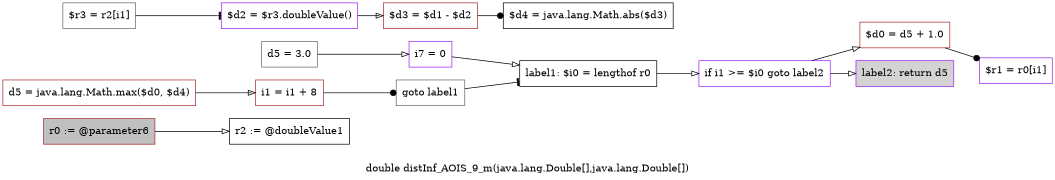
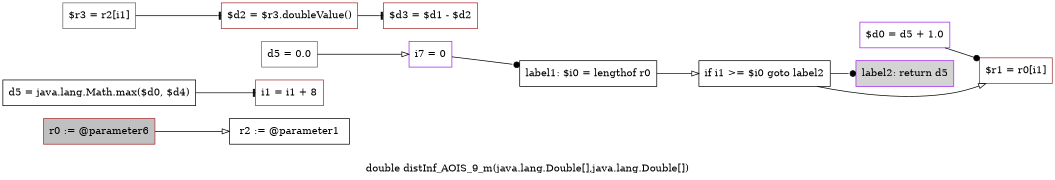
  digraph {
    label="double distInf_AOIS_9_m(java.lang.Double[],java.lang.Double[])"
    rankdir=LR
    node [color=purple shape=box]
    edge [arrowhead=onormal]
    n1 [color=brown fillcolor=gray label="r0 := @parameter6" style=filled]
-   n2 [color=black label="r2 := @doubleValue1"]
-   n3 [color=gray40 label="d5 = 3.0"]
+   n2 [color=black label="r2 := @parameter1"]
+   n3 [color=gray40 label="d5 = 0.0"]
    n4 [label="i7 = 0"]
    n5 [color=black label="label1: $i0 = lengthof r0"]
-   n6 [label="if i1 >= $i0 goto label2"]
-   n7 [color=brown label="$d0 = d5 + 1.0"]
+   n6 [color=black label="if i1 >= $i0 goto label2"]
+   n7 [label="$d0 = d5 + 1.0"]
    n8 [fillcolor=lightgray label="label2: return d5" style=filled]
-   n9 [label="$r1 = r0[i1]"]
+   n9 [color=brown label="$r1 = r0[i1]"]
    n10 [color=gray40 label="$r3 = r2[i1]"]
-   n11 [label="$d2 = $r3.doubleValue()"]
+   n11 [color=brown label="$d2 = $r3.doubleValue()"]
    n12 [color=brown label="$d3 = $d1 - $d2"]
-   n13 [color=black label="$d4 = java.lang.Math.abs($d3)"]
-   n14 [color=brown label="d5 = java.lang.Math.max($d0, $d4)"]
+   n14 [color=black label="d5 = java.lang.Math.max($d0, $d4)"]
    n15 [color=brown label="i1 = i1 + 8"]
-   n16 [color=gray40 label="goto label1"]
    n1 -> n2
    n3 -> n4
-   n4 -> n5
+   n4 -> n5 [arrowhead=dot]
    n5 -> n6
-   n6 -> n7
-   n6 -> n8
+   n6 -> n9
+   n6 -> n8 [arrowhead=dot]
    n7 -> n9 [arrowhead=dot]
    n10 -> n11 [arrowhead=tee]
-   n11 -> n12
-   n12 -> n13 [arrowhead=dot]
-   n14 -> n15
-   n15 -> n16 [arrowhead=dot]
-   n16 -> n5 [arrowhead=tee]
+   n11 -> n12 [arrowhead=tee]
+   n14 -> n15 [arrowhead=tee]
  }
